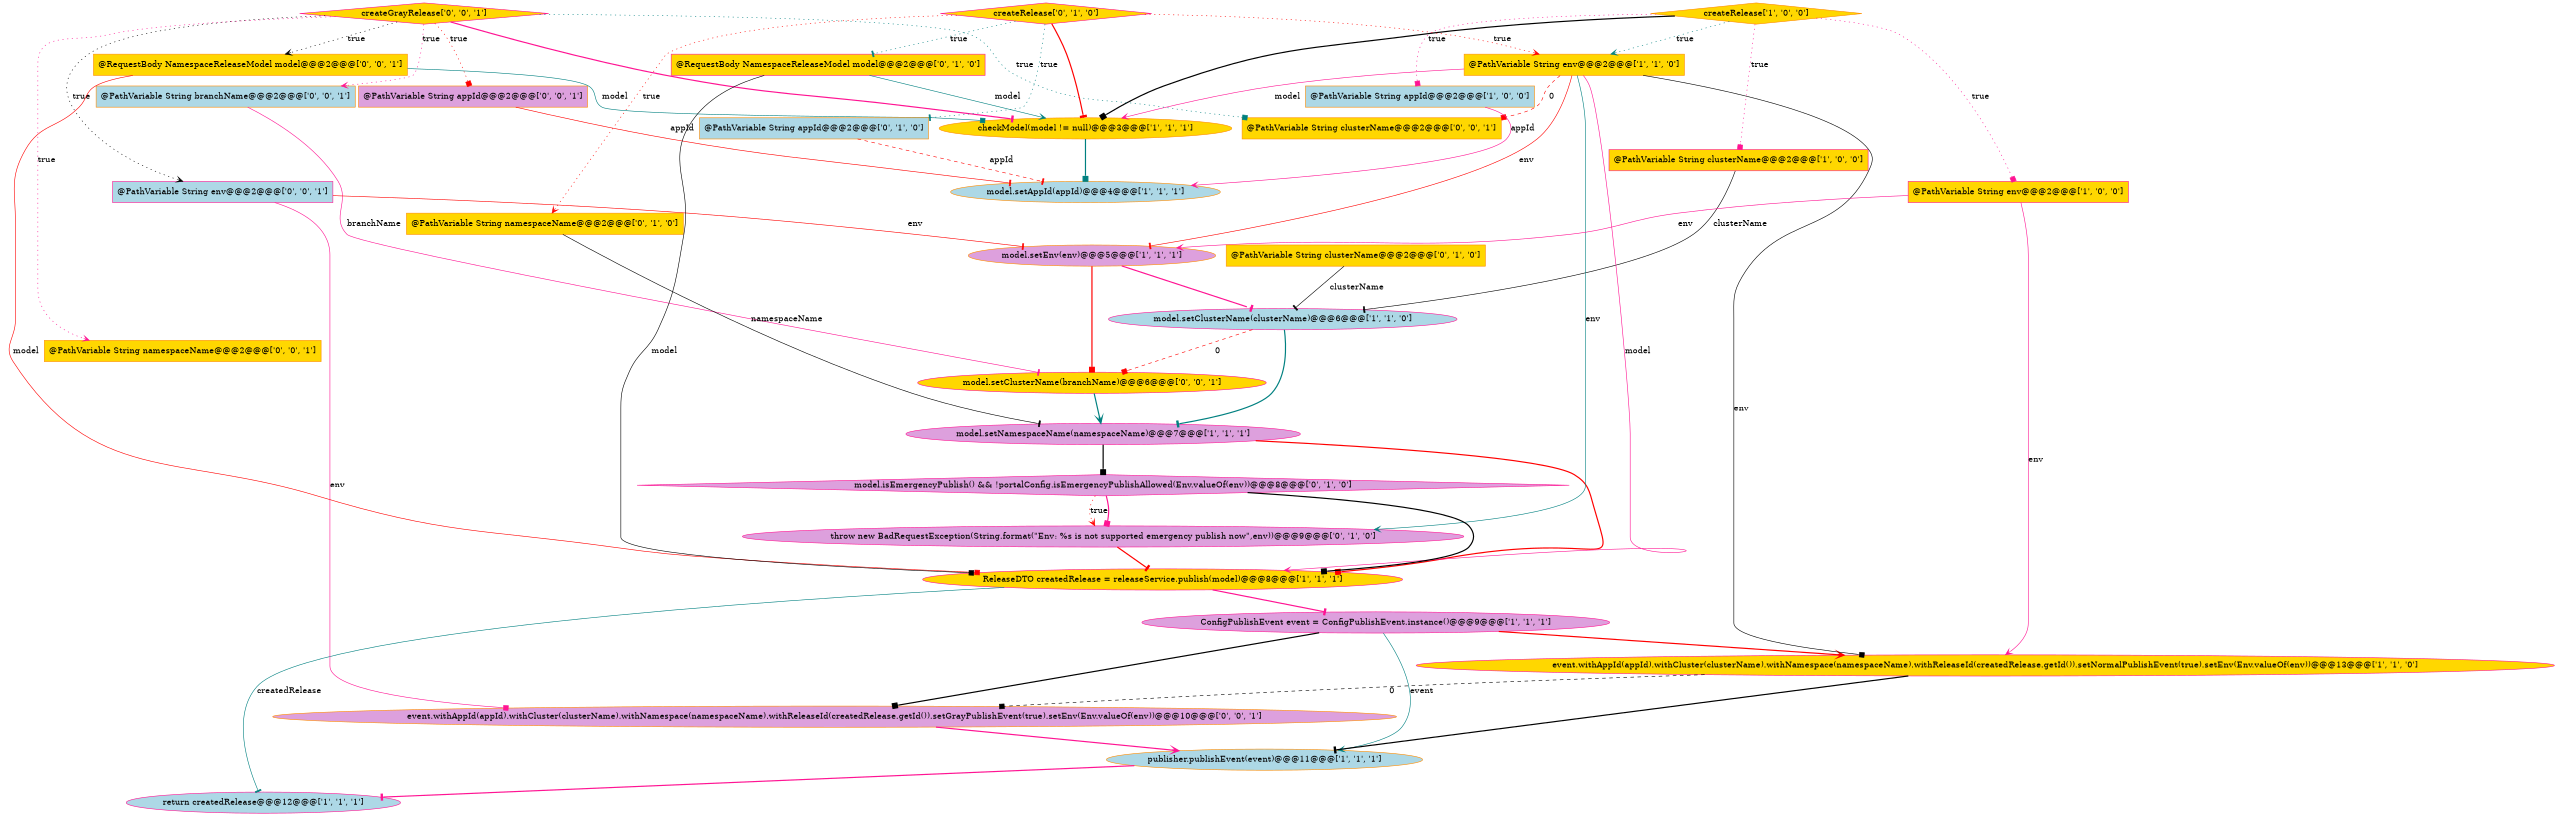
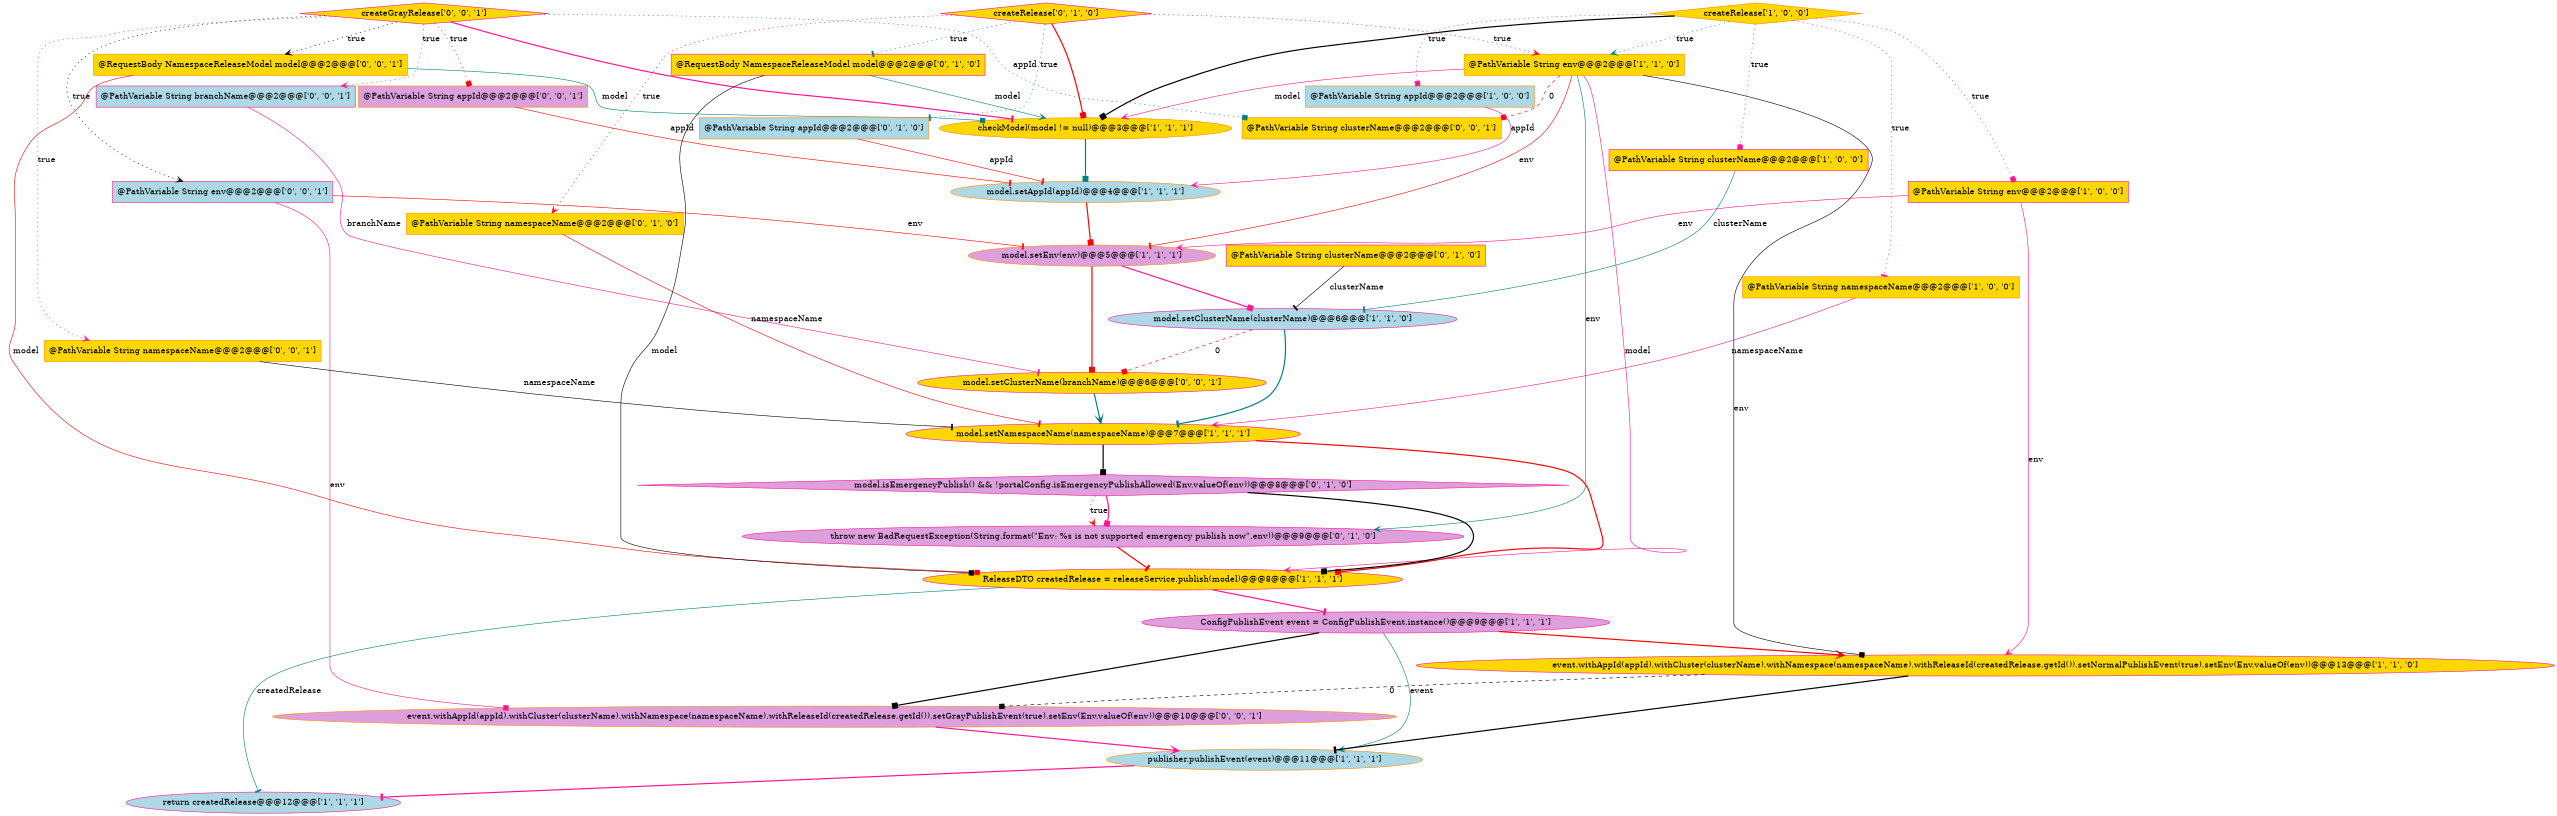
  digraph {
    node [color=deeppink fillcolor=gold shape=box style=filled]
    edge [arrowhead=box color=deeppink style=solid]
    n1 [label="ReleaseDTO createdRelease = releaseService.publish(model)@@@8@@@['1', '1', '1']" shape=ellipse]
    n2 [fillcolor=plum label="ConfigPublishEvent event = ConfigPublishEvent.instance()@@@9@@@['1', '1', '1']" shape=ellipse]
    n3 [fillcolor=lightblue label="return createdRelease@@@12@@@['1', '1', '1']" shape=ellipse]
    n4 [color=darkorange fillcolor=plum label="event.withAppId(appId).withCluster(clusterName).withNamespace(namespaceName).withReleaseId(createdRelease.getId()).setGrayPublishEvent(true).setEnv(Env.valueOf(env))@@@10@@@['0', '0', '1']" shape=ellipse]
    n5 [color=darkorange fillcolor=lightblue label="publisher.publishEvent(event)@@@11@@@['1', '1', '1']" shape=ellipse]
    n6 [label="event.withAppId(appId).withCluster(clusterName).withNamespace(namespaceName).withReleaseId(createdRelease.getId()).setNormalPublishEvent(true).setEnv(Env.valueOf(env))@@@13@@@['1', '1', '0']" shape=ellipse]
-   n7 [color=darkorange fillcolor=lightblue label="@PathVariable String branchName@@@2@@@['0', '0', '1']"]
+   n7 [fillcolor=lightblue label="@PathVariable String branchName@@@2@@@['0', '0', '1']"]
    n8 [label="model.setClusterName(branchName)@@@6@@@['0', '0', '1']" shape=ellipse]
-   n9 [fillcolor=plum label="model.setNamespaceName(namespaceName)@@@7@@@['1', '1', '1']" shape=ellipse]
+   n9 [label="model.setNamespaceName(namespaceName)@@@7@@@['1', '1', '1']" shape=ellipse]
    n10 [color=darkorange label="@PathVariable String clusterName@@@2@@@['0', '0', '1']"]
    n11 [fillcolor=lightblue label="@PathVariable String env@@@2@@@['0', '0', '1']"]
    n12 [color=darkorange fillcolor=plum label="model.setEnv(env)@@@5@@@['1', '1', '1']" shape=ellipse]
    n13 [fillcolor=lightblue label="model.setClusterName(clusterName)@@@6@@@['1', '1', '0']" shape=ellipse]
    n14 [label="@PathVariable String clusterName@@@2@@@['1', '0', '0']"]
    n15 [color=darkorange label="createRelease['1', '0', '0']" shape=diamond]
    n16 [color=darkorange label="checkModel(model != null)@@@3@@@['1', '1', '1']" shape=ellipse]
+   n17 [color=darkorange label="@PathVariable String namespaceName@@@2@@@['1', '0', '0']"]
    n18 [color=darkorange label="@PathVariable String env@@@2@@@['1', '1', '0']"]
    n19 [color=darkorange fillcolor=lightblue label="@PathVariable String appId@@@2@@@['1', '0', '0']"]
    n20 [label="@PathVariable String env@@@2@@@['1', '0', '0']"]
    n21 [color=darkorange fillcolor=lightblue label="model.setAppId(appId)@@@4@@@['1', '1', '1']" shape=ellipse]
    n22 [fillcolor=plum label="throw new BadRequestException(String.format(\"Env: %s is not supported emergency publish now\",env))@@@9@@@['0', '1', '0']" shape=ellipse]
    n23 [fillcolor=plum label="model.isEmergencyPublish() && !portalConfig.isEmergencyPublishAllowed(Env.valueOf(env))@@@8@@@['0', '1', '0']" shape=diamond]
    n24 [color=darkorange label="@PathVariable String namespaceName@@@2@@@['0', '1', '0']"]
    n25 [label="createGrayRelease['0', '0', '1']" shape=diamond]
    n26 [color=darkorange label="@PathVariable String namespaceName@@@2@@@['0', '0', '1']"]
    n27 [color=darkorange label="@RequestBody NamespaceReleaseModel model@@@2@@@['0', '0', '1']"]
    n28 [color=darkorange fillcolor=plum label="@PathVariable String appId@@@2@@@['0', '0', '1']"]
    n29 [label="createRelease['0', '1', '0']" shape=diamond]
    n30 [color=darkorange fillcolor=lightblue label="@PathVariable String appId@@@2@@@['0', '1', '0']"]
    n31 [label="@RequestBody NamespaceReleaseModel model@@@2@@@['0', '1', '0']"]
-   n32 [color=darkorange label="@PathVariable String clusterName@@@2@@@['0', '1', '0']"]
+   n32 [label="@PathVariable String clusterName@@@2@@@['0', '1', '0']"]
    n1 -> n2 [arrowhead=tee style=bold]
    n1 -> n3 [arrowhead=tee color=teal label=createdRelease]
    n2 -> n4 [color=black style=bold]
    n2 -> n5 [arrowhead=vee color=teal label=event]
    n2 -> n6 [arrowhead=vee color=red style=bold]
    n4 -> n5 [arrowhead=vee style=bold]
    n5 -> n3 [arrowhead=tee style=bold]
    n6 -> n4 [color=black label=0 style=dashed]
    n6 -> n5 [arrowhead=tee color=black style=bold]
    n7 -> n8 [arrowhead=tee label=branchName]
    n8 -> n9 [arrowhead=vee color=teal style=bold]
    n9 -> n1 [color=red style=bold]
    n9 -> n23 [color=black style=bold]
    n11 -> n4 [label=env]
    n11 -> n12 [arrowhead=tee color=red label=env]
    n12 -> n8 [color=red style=bold]
-   n12 -> n13 [arrowhead=tee style=bold]
+   n12 -> n13 [style=bold]
    n13 -> n8 [color=red label=0 style=dashed]
    n13 -> n9 [arrowhead=tee color=teal style=bold]
-   n14 -> n13 [arrowhead=tee color=black label=clusterName]
+   n14 -> n13 [arrowhead=tee color=teal label=clusterName]
    n15 -> n14 [label=true style=dotted]
    n15 -> n16 [color=black style=bold]
+   n15 -> n17 [arrowhead=tee label=true style=dotted]
    n15 -> n18 [arrowhead=vee color=teal label=true style=dotted]
    n15 -> n19 [label=true style=dotted]
    n15 -> n20 [label=true style=dotted]
    n16 -> n21 [color=teal style=bold]
+   n17 -> n9 [arrowhead=vee label=namespaceName]
    n18 -> n1 [arrowhead=vee label=model]
    n18 -> n6 [color=black label=env]
    n18 -> n10 [color=red label=0 style=dashed]
    n18 -> n12 [arrowhead=tee color=red label=env]
    n18 -> n16 [arrowhead=vee label=model]
    n18 -> n22 [arrowhead=vee color=teal label=env]
    n19 -> n21 [arrowhead=vee label=appId]
    n20 -> n6 [arrowhead=vee label=env]
    n20 -> n12 [arrowhead=vee label=env]
+   n21 -> n12 [color=red style=bold]
    n22 -> n1 [arrowhead=tee color=red style=bold]
    n23 -> n1 [color=black style=bold]
    n23 -> n22 [arrowhead=vee color=red label=true style=dotted]
    n23 -> n22 [style=bold]
-   n24 -> n9 [arrowhead=tee color=black label=namespaceName]
+   n24 -> n9 [arrowhead=tee color=red label=namespaceName]
    n25 -> n7 [arrowhead=vee label=true style=dotted]
-   n25 -> n10 [color=teal label=true style=dotted]
+   n25 -> n10 [color=teal label=appId style=dotted]
    n25 -> n11 [arrowhead=vee color=black label=true style=dotted]
    n25 -> n16 [arrowhead=tee style=bold]
    n25 -> n26 [arrowhead=vee label=true style=dotted]
    n25 -> n27 [arrowhead=vee color=black label=true style=dotted]
    n25 -> n28 [color=red label=true style=dotted]
+   n26 -> n9 [arrowhead=tee color=black label=namespaceName]
    n27 -> n1 [color=red label=model]
    n27 -> n16 [color=teal label=model]
    n28 -> n21 [arrowhead=tee color=red label=appId]
-   n29 -> n16 [arrowhead=tee color=red style=bold]
+   n29 -> n16 [color=red style=bold]
    n29 -> n18 [arrowhead=vee color=red label=true style=dotted]
    n29 -> n24 [arrowhead=vee color=red label=true style=dotted]
    n29 -> n30 [arrowhead=tee color=teal label=true style=dotted]
    n29 -> n31 [arrowhead=tee color=teal label=true style=dotted]
-   n30 -> n21 [arrowhead=tee color=red label=appId style=dashed]
+   n30 -> n21 [arrowhead=tee color=red label=appId]
    n31 -> n1 [color=black label=model]
    n31 -> n16 [arrowhead=vee color=teal label=model]
    n32 -> n13 [arrowhead=tee color=black label=clusterName]
  }
